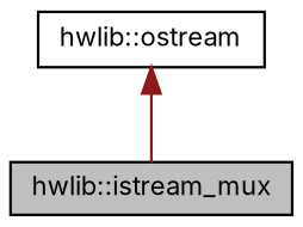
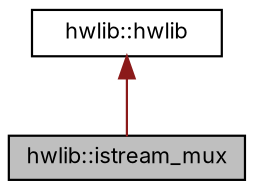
  digraph {
    fontname=Inter
    node [color=black fontname=Inter fontsize=10 shape=record style=filled]
    n1 [fillcolor=grey75 fontcolor=black height=0.2 label="hwlib::istream_mux" width=0.4]
-   n2 [fillcolor=white height=0.2 label="hwlib::ostream" width=0.4]
+   n2 [fillcolor=white height=0.2 label="hwlib::hwlib" width=0.4]
    n2 -> n1 [color=firebrick4 dir=back fontname=Inter fontsize=10 labelfontname=Helvetica labelfontsize=10 style=solid]
  }
